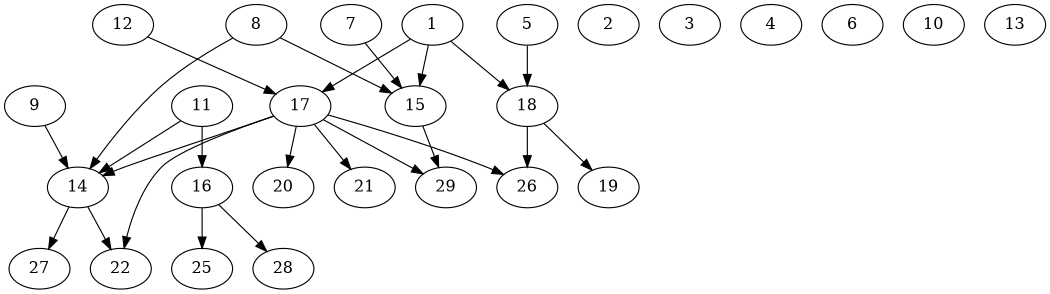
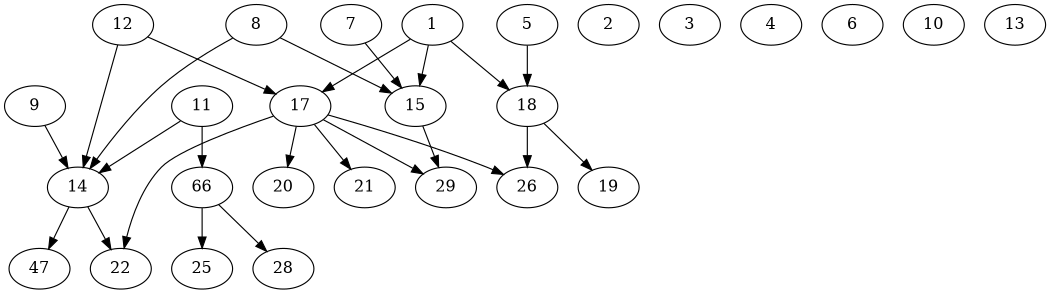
  digraph {
    node [alpha=0.16]
    1 [expect_size=82452075904865056]
    15 [alpha=0.08 expect_size=3837241269223560]
    17 [expect_size=2970510159088627]
    18 [expect_size=209023617713093738496]
    29 [alpha=0.10 expect_size=144397147511455744000]
    22 [alpha=0.10 expect_size=122099377306461011968]
    20 [alpha=0.09 expect_size=3478208241464568]
    21 [alpha=0.15 expect_size=5092262648882388]
    26 [expect_size=114003877111898570752]
    19 [alpha=0.03 expect_size=10051389150008482]
    2 [expect_size=76450525805623115776]
    3 [alpha=0.03 expect_size=245003807240159756288]
    4 [alpha=0.11 expect_size=291702633872228352]
    5 [alpha=0.02 expect_size=835834286333493248]
    6 [alpha=0.01 expect_size=2108976440212979]
    7 [alpha=0.14 expect_size=362049356409882496]
    8 [alpha=0.09 expect_size=2159325866730261]
    14 [alpha=0.18 expect_size=5307882405955055]
-   27 [alpha=0.05 expect_size=1720501435534271]
+   27 [alpha=0.05 expect_size=1720501435534271 label=47]
    9 [alpha=0.17 expect_size=1028726919006633]
    10 [alpha=0.15 expect_size=177211765841327030272]
    11 [alpha=0.19 expect_size=13902451766980824]
-   16 [alpha=0.14 expect_size=74393462960511616]
+   16 [alpha=0.14 expect_size=74393462960511616 label=66]
    25 [alpha=0.13 expect_size=285531831059749472]
    28 [alpha=0.03 expect_size=35506128051983351808]
    12 [alpha=0.03 expect_size=75285020018759]
    13 [alpha=0.01 expect_size=208446520614198784]
    1 -> 15
    1 -> 17
    1 -> 18
    15 -> 29
    17 -> 29
    17 -> 22
    17 -> 20
    17 -> 21
    17 -> 26
    18 -> 26
    18 -> 19
    5 -> 18
    7 -> 15
    8 -> 15
    8 -> 14
    14 -> 22
    14 -> 27
    9 -> 14
    11 -> 14
    11 -> 16
    16 -> 25
    16 -> 28
    12 -> 17
-   17 -> 14
+   12 -> 14
  }
